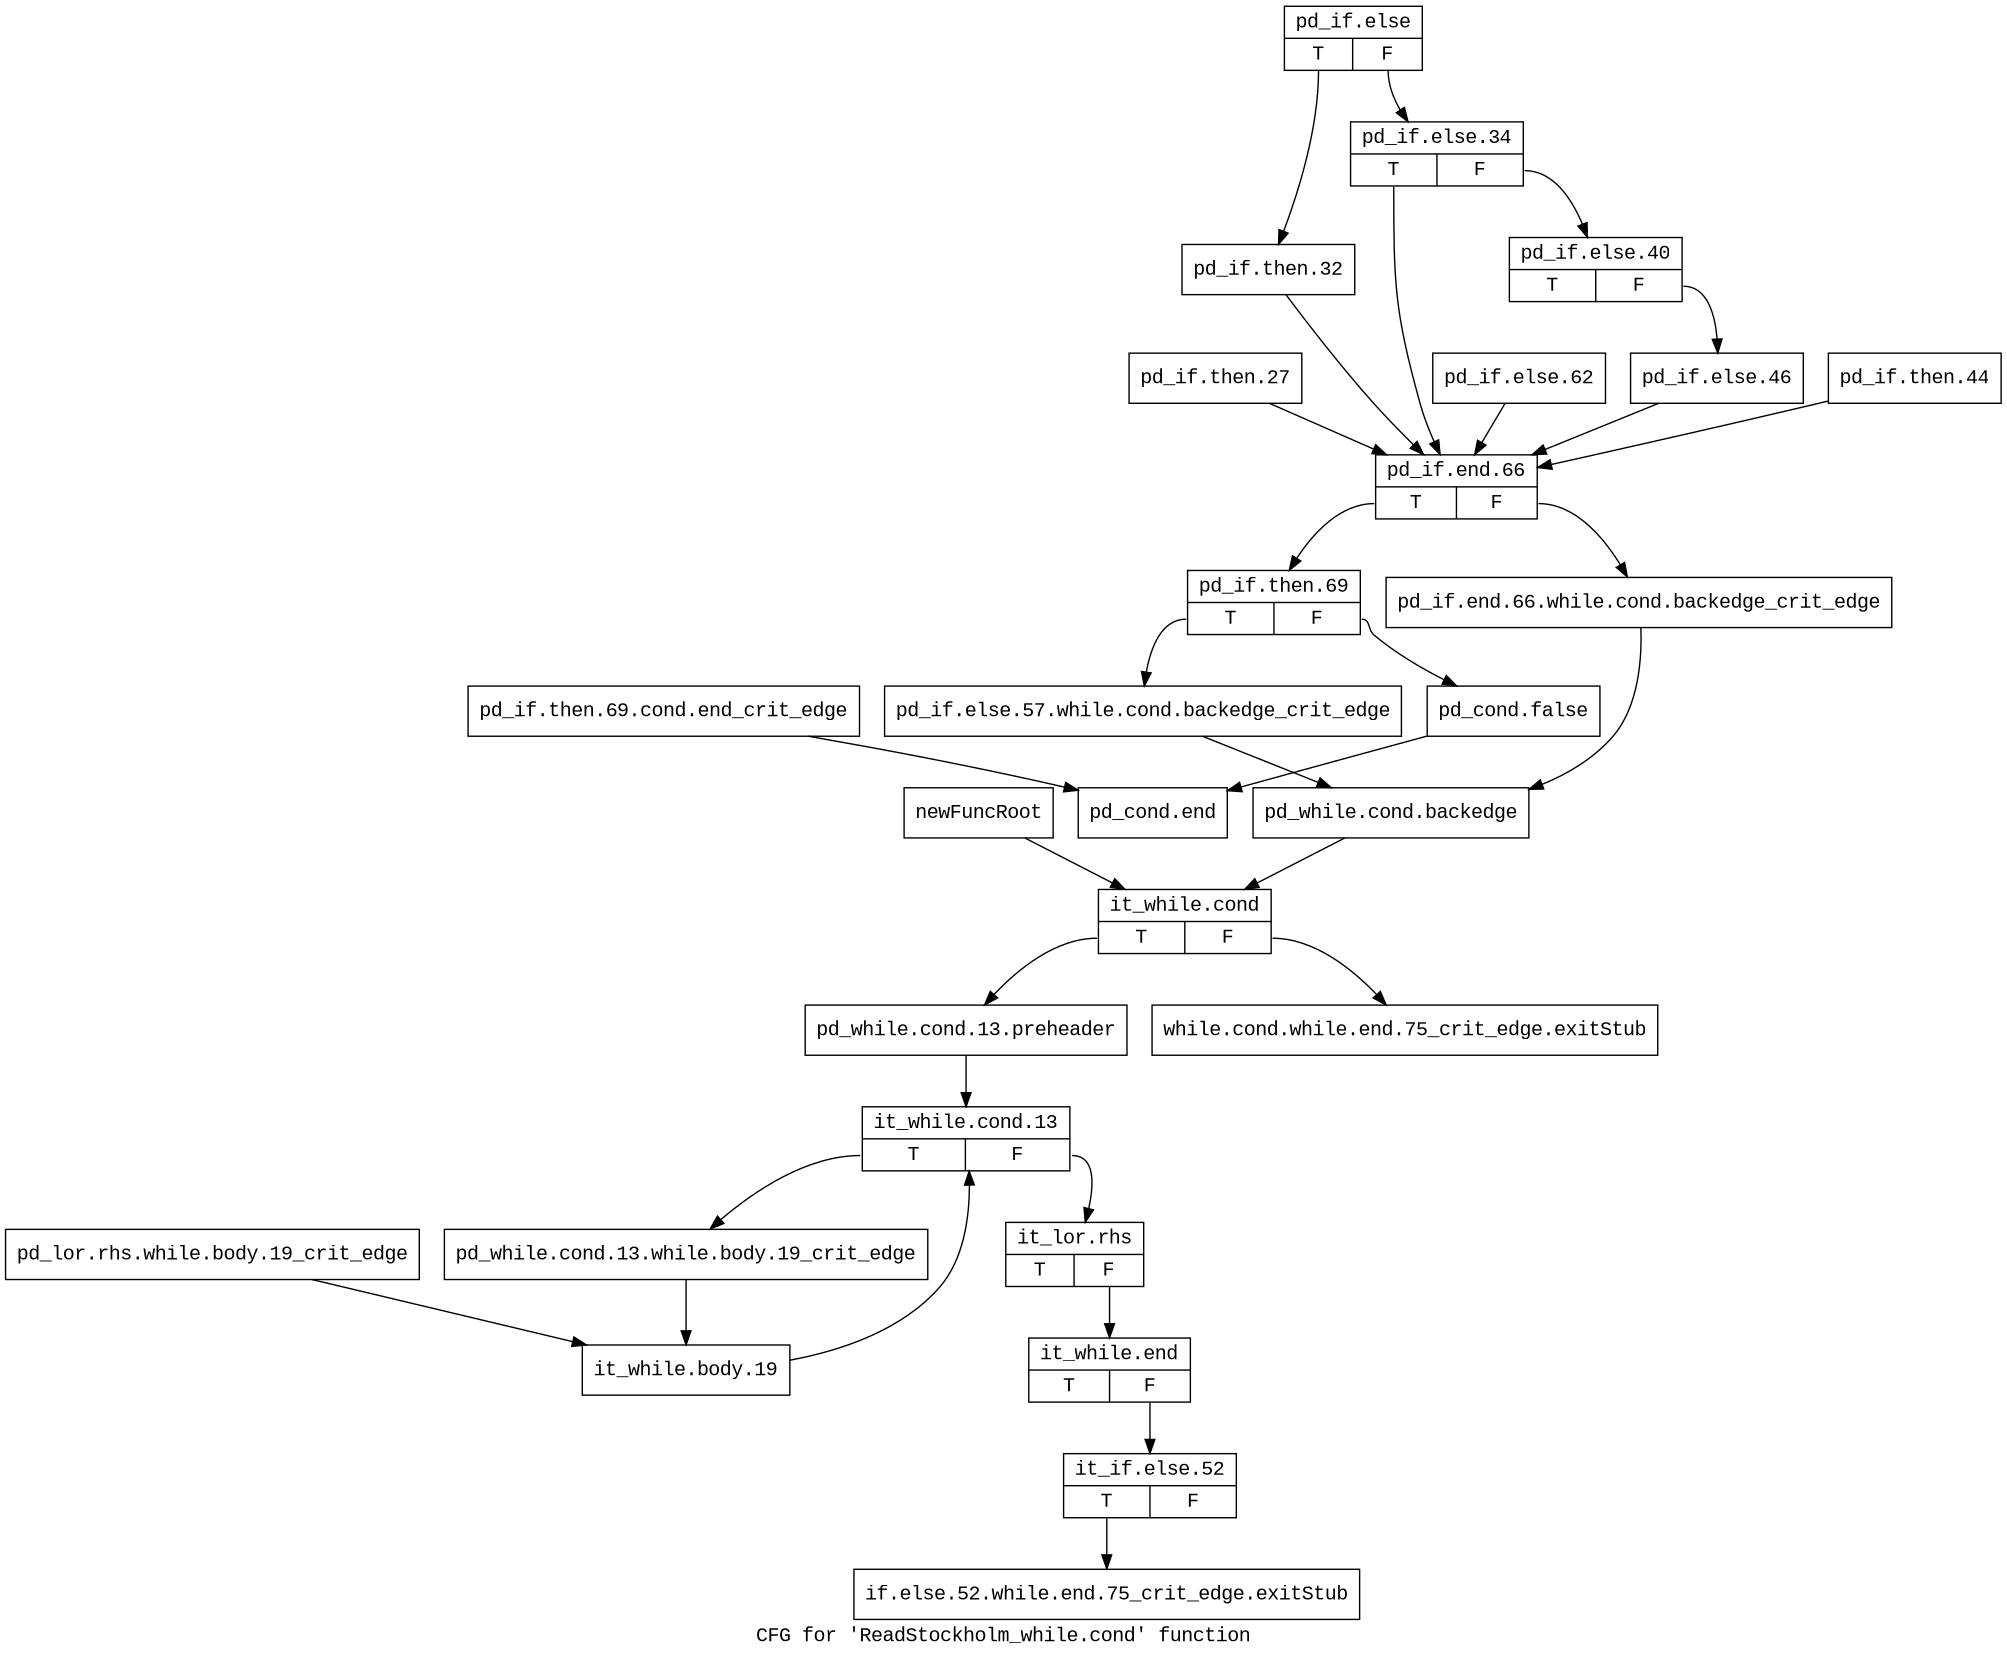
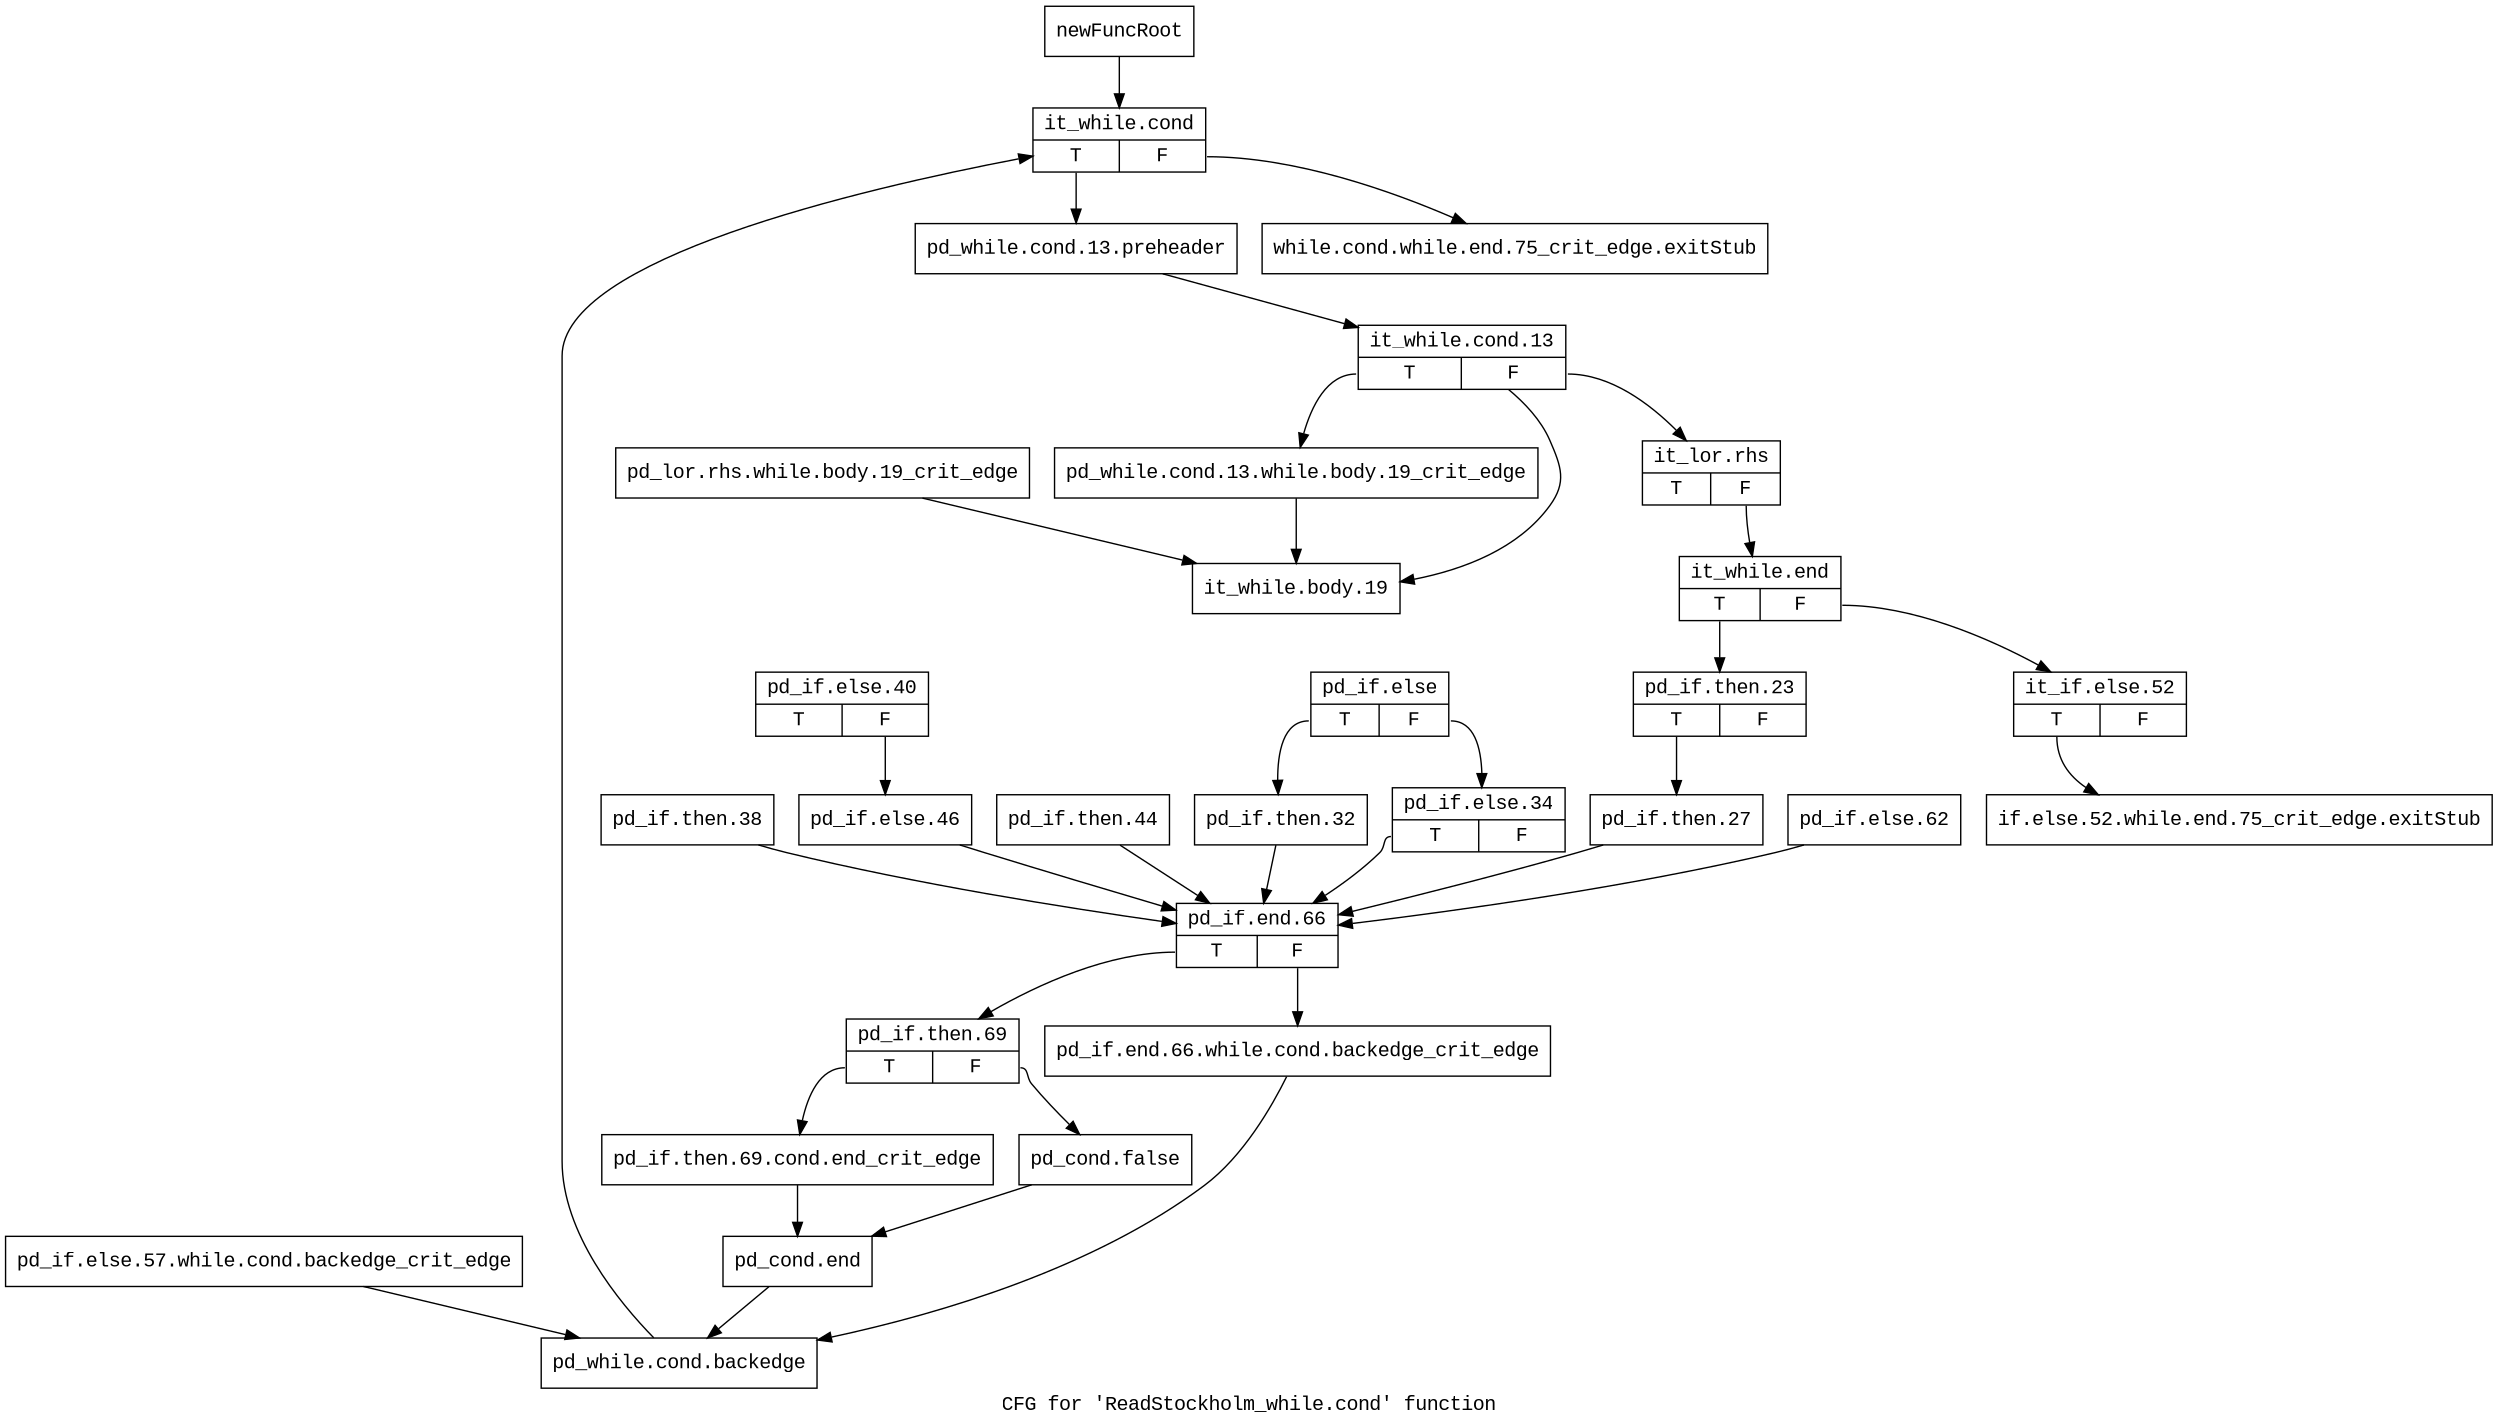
  digraph {
    fontname="Liberation Mono"
    label="CFG for 'ReadStockholm_while.cond' function"
    node [fontname="Liberation Mono" shape=record]
    edge [fontname="Liberation Mono"]
    n1 [label="{newFuncRoot}"]
    n2 [label="{it_while.cond|{<s0>T|<s1>F}}"]
    n3 [label="{while.cond.while.end.75_crit_edge.exitStub}"]
    n4 [label="{pd_while.cond.13.preheader}"]
    n5 [label="{it_while.cond.13|{<s0>T|<s1>F}}"]
    n6 [label="{if.else.52.while.end.75_crit_edge.exitStub}"]
    n7 [label="{pd_while.cond.13.while.body.19_crit_edge}"]
    n8 [label="{it_lor.rhs|{<s0>T|<s1>F}}"]
    n9 [label="{it_while.body.19}"]
    n10 [label="{it_while.end|{<s0>T|<s1>F}}"]
    n11 [label="{pd_lor.rhs.while.body.19_crit_edge}"]
+   n12 [label="{pd_if.then.23|{<s0>T|<s1>F}}"]
    n13 [label="{it_if.else.52|{<s0>T|<s1>F}}"]
    n14 [label="{pd_if.then.27}"]
    n15 [label="{pd_if.end.66|{<s0>T|<s1>F}}"]
    n16 [label="{pd_if.else|{<s0>T|<s1>F}}"]
    n17 [label="{pd_if.then.32}"]
    n18 [label="{pd_if.else.34|{<s0>T|<s1>F}}"]
    n19 [label="{pd_if.else.57.while.cond.backedge_crit_edge}"]
    n20 [label="{pd_while.cond.backedge}"]
    n21 [label="{pd_if.else.62}"]
    n22 [label="{pd_if.then.69|{<s0>T|<s1>F}}"]
    n23 [label="{pd_if.end.66.while.cond.backedge_crit_edge}"]
    n24 [label="{pd_if.then.69.cond.end_crit_edge}"]
    n25 [label="{pd_cond.false}"]
    n26 [label="{pd_if.else.40|{<s0>T|<s1>F}}"]
+   n27 [label="{pd_if.then.38}"]
    n28 [label="{pd_if.else.46}"]
    n29 [label="{pd_if.then.44}"]
    n30 [label="{pd_cond.end}"]
    n1 -> n2
    n2 -> n3 [tailport=s1]
    n2 -> n4 [tailport=s0]
    n4 -> n5
    n5 -> n7 [tailport=s0]
    n5 -> n8 [tailport=s1]
    n7 -> n9
    n8 -> n10 [tailport=s1]
-   n9 -> n5
+   n5 -> n9
+   n10 -> n12 [tailport=s0]
    n10 -> n13 [tailport=s1]
    n11 -> n9
+   n12 -> n14 [tailport=s0]
    n13 -> n6 [tailport=s0]
    n14 -> n15
    n15 -> n22 [tailport=s0]
    n15 -> n23 [tailport=s1]
    n16 -> n17 [tailport=s0]
    n16 -> n18 [tailport=s1]
    n17 -> n15
    n18 -> n15 [tailport=s0]
-   n18 -> n26 [tailport=s1]
    n19 -> n20
    n20 -> n2
    n21 -> n15
-   n22 -> n19 [tailport=s0]
+   n22 -> n24 [tailport=s0]
    n22 -> n25 [tailport=s1]
    n23 -> n20
    n24 -> n30
    n25 -> n30
    n26 -> n28 [tailport=s1]
+   n27 -> n15
    n28 -> n15
    n29 -> n15
+   n30 -> n20
  }
